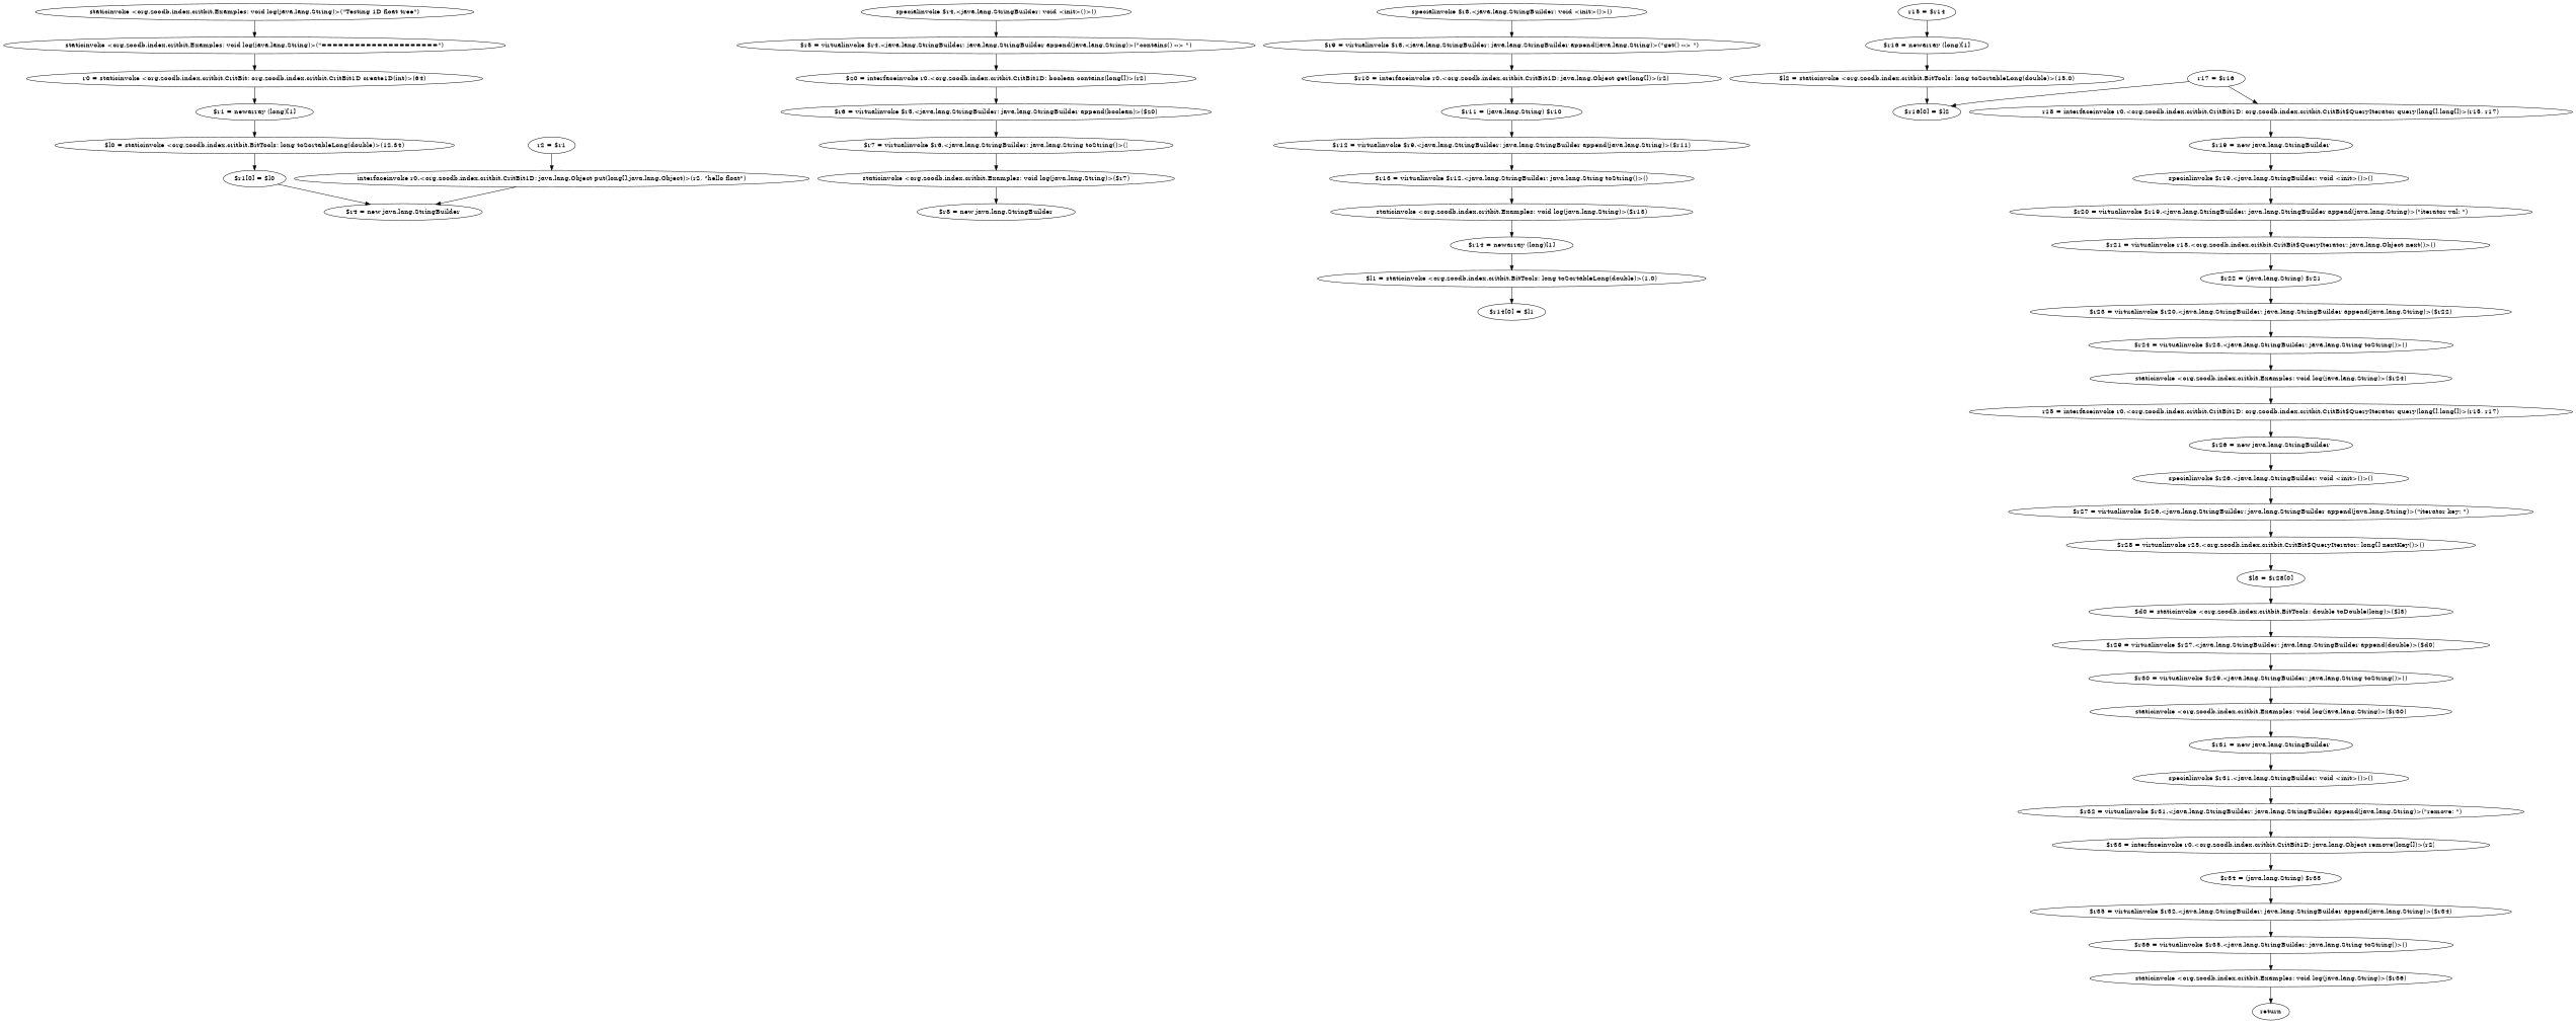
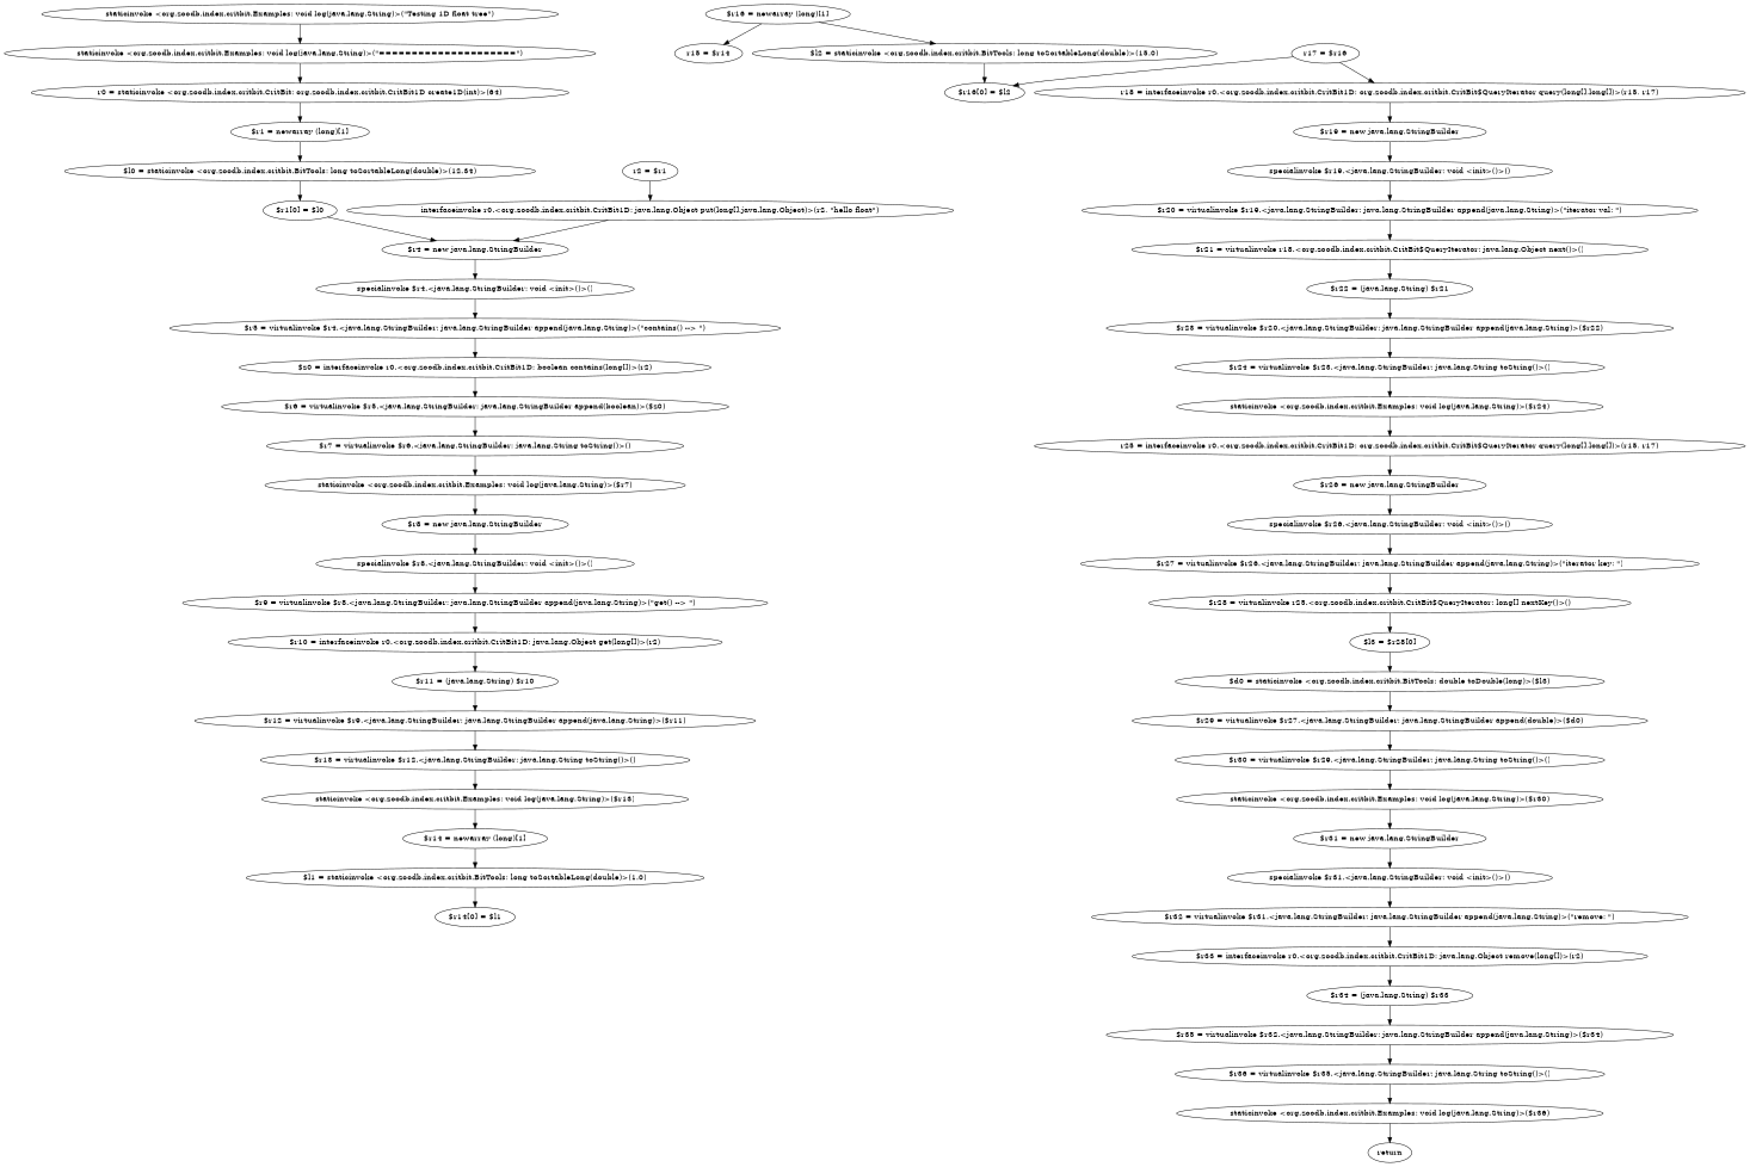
  digraph {
    "staticinvoke <org.zoodb.index.critbit.Examples: void log(java.lang.String)>(\"Testing 1D float tree\")"
    "staticinvoke <org.zoodb.index.critbit.Examples: void log(java.lang.String)>(\"=====================\")"
    "r0 = staticinvoke <org.zoodb.index.critbit.CritBit: org.zoodb.index.critbit.CritBit1D create1D(int)>(64)"
    "$r1 = newarray (long)[1]"
    "$l0 = staticinvoke <org.zoodb.index.critbit.BitTools: long toSortableLong(double)>(12.34)"
    "$r1[0] = $l0"
    "$r4 = new java.lang.StringBuilder"
    "r2 = $r1"
    "interfaceinvoke r0.<org.zoodb.index.critbit.CritBit1D: java.lang.Object put(long[],java.lang.Object)>(r2, \"hello float\")"
    "specialinvoke $r4.<java.lang.StringBuilder: void <init>()>()"
    "$r5 = virtualinvoke $r4.<java.lang.StringBuilder: java.lang.StringBuilder append(java.lang.String)>(\"contains() --> \")"
    "$z0 = interfaceinvoke r0.<org.zoodb.index.critbit.CritBit1D: boolean contains(long[])>(r2)"
    "$r6 = virtualinvoke $r5.<java.lang.StringBuilder: java.lang.StringBuilder append(boolean)>($z0)"
    "$r7 = virtualinvoke $r6.<java.lang.StringBuilder: java.lang.String toString()>()"
    "staticinvoke <org.zoodb.index.critbit.Examples: void log(java.lang.String)>($r7)"
    "$r8 = new java.lang.StringBuilder"
    "specialinvoke $r8.<java.lang.StringBuilder: void <init>()>()"
    "$r9 = virtualinvoke $r8.<java.lang.StringBuilder: java.lang.StringBuilder append(java.lang.String)>(\"get() --> \")"
    "$r10 = interfaceinvoke r0.<org.zoodb.index.critbit.CritBit1D: java.lang.Object get(long[])>(r2)"
    "$r11 = (java.lang.String) $r10"
    "$r12 = virtualinvoke $r9.<java.lang.StringBuilder: java.lang.StringBuilder append(java.lang.String)>($r11)"
    "$r13 = virtualinvoke $r12.<java.lang.StringBuilder: java.lang.String toString()>()"
    "staticinvoke <org.zoodb.index.critbit.Examples: void log(java.lang.String)>($r13)"
    "$r14 = newarray (long)[1]"
    "$l1 = staticinvoke <org.zoodb.index.critbit.BitTools: long toSortableLong(double)>(1.0)"
    "$r14[0] = $l1"
    "r15 = $r14"
    "$r16 = newarray (long)[1]"
    "$l2 = staticinvoke <org.zoodb.index.critbit.BitTools: long toSortableLong(double)>(15.0)"
    "$r16[0] = $l2"
    "r17 = $r16"
    "r18 = interfaceinvoke r0.<org.zoodb.index.critbit.CritBit1D: org.zoodb.index.critbit.CritBit$QueryIterator query(long[],long[])>(r15, r17)"
    "$r19 = new java.lang.StringBuilder"
    "specialinvoke $r19.<java.lang.StringBuilder: void <init>()>()"
    "$r20 = virtualinvoke $r19.<java.lang.StringBuilder: java.lang.StringBuilder append(java.lang.String)>(\"iterator val: \")"
    "$r21 = virtualinvoke r18.<org.zoodb.index.critbit.CritBit$QueryIterator: java.lang.Object next()>()"
    "$r22 = (java.lang.String) $r21"
    "$r23 = virtualinvoke $r20.<java.lang.StringBuilder: java.lang.StringBuilder append(java.lang.String)>($r22)"
    "$r24 = virtualinvoke $r23.<java.lang.StringBuilder: java.lang.String toString()>()"
    "staticinvoke <org.zoodb.index.critbit.Examples: void log(java.lang.String)>($r24)"
    "r25 = interfaceinvoke r0.<org.zoodb.index.critbit.CritBit1D: org.zoodb.index.critbit.CritBit$QueryIterator query(long[],long[])>(r15, r17)"
    "$r26 = new java.lang.StringBuilder"
    "specialinvoke $r26.<java.lang.StringBuilder: void <init>()>()"
    "$r27 = virtualinvoke $r26.<java.lang.StringBuilder: java.lang.StringBuilder append(java.lang.String)>(\"iterator key: \")"
    "$r28 = virtualinvoke r25.<org.zoodb.index.critbit.CritBit$QueryIterator: long[] nextKey()>()"
    "$l3 = $r28[0]"
    "$d0 = staticinvoke <org.zoodb.index.critbit.BitTools: double toDouble(long)>($l3)"
    "$r29 = virtualinvoke $r27.<java.lang.StringBuilder: java.lang.StringBuilder append(double)>($d0)"
    "$r30 = virtualinvoke $r29.<java.lang.StringBuilder: java.lang.String toString()>()"
    "staticinvoke <org.zoodb.index.critbit.Examples: void log(java.lang.String)>($r30)"
    "$r31 = new java.lang.StringBuilder"
    "specialinvoke $r31.<java.lang.StringBuilder: void <init>()>()"
    "$r32 = virtualinvoke $r31.<java.lang.StringBuilder: java.lang.StringBuilder append(java.lang.String)>(\"remove: \")"
    "$r33 = interfaceinvoke r0.<org.zoodb.index.critbit.CritBit1D: java.lang.Object remove(long[])>(r2)"
    "$r34 = (java.lang.String) $r33"
    "$r35 = virtualinvoke $r32.<java.lang.StringBuilder: java.lang.StringBuilder append(java.lang.String)>($r34)"
    "$r36 = virtualinvoke $r35.<java.lang.StringBuilder: java.lang.String toString()>()"
    "staticinvoke <org.zoodb.index.critbit.Examples: void log(java.lang.String)>($r36)"
    return
    "staticinvoke <org.zoodb.index.critbit.Examples: void log(java.lang.String)>(\"Testing 1D float tree\")" -> "staticinvoke <org.zoodb.index.critbit.Examples: void log(java.lang.String)>(\"=====================\")"
    "staticinvoke <org.zoodb.index.critbit.Examples: void log(java.lang.String)>(\"=====================\")" -> "r0 = staticinvoke <org.zoodb.index.critbit.CritBit: org.zoodb.index.critbit.CritBit1D create1D(int)>(64)"
    "r0 = staticinvoke <org.zoodb.index.critbit.CritBit: org.zoodb.index.critbit.CritBit1D create1D(int)>(64)" -> "$r1 = newarray (long)[1]"
    "$r1 = newarray (long)[1]" -> "$l0 = staticinvoke <org.zoodb.index.critbit.BitTools: long toSortableLong(double)>(12.34)"
    "$l0 = staticinvoke <org.zoodb.index.critbit.BitTools: long toSortableLong(double)>(12.34)" -> "$r1[0] = $l0"
    "$r1[0] = $l0" -> "$r4 = new java.lang.StringBuilder"
+   "$r4 = new java.lang.StringBuilder" -> "specialinvoke $r4.<java.lang.StringBuilder: void <init>()>()"
    "r2 = $r1" -> "interfaceinvoke r0.<org.zoodb.index.critbit.CritBit1D: java.lang.Object put(long[],java.lang.Object)>(r2, \"hello float\")"
    "interfaceinvoke r0.<org.zoodb.index.critbit.CritBit1D: java.lang.Object put(long[],java.lang.Object)>(r2, \"hello float\")" -> "$r4 = new java.lang.StringBuilder"
    "specialinvoke $r4.<java.lang.StringBuilder: void <init>()>()" -> "$r5 = virtualinvoke $r4.<java.lang.StringBuilder: java.lang.StringBuilder append(java.lang.String)>(\"contains() --> \")"
    "$r5 = virtualinvoke $r4.<java.lang.StringBuilder: java.lang.StringBuilder append(java.lang.String)>(\"contains() --> \")" -> "$z0 = interfaceinvoke r0.<org.zoodb.index.critbit.CritBit1D: boolean contains(long[])>(r2)"
    "$z0 = interfaceinvoke r0.<org.zoodb.index.critbit.CritBit1D: boolean contains(long[])>(r2)" -> "$r6 = virtualinvoke $r5.<java.lang.StringBuilder: java.lang.StringBuilder append(boolean)>($z0)"
    "$r6 = virtualinvoke $r5.<java.lang.StringBuilder: java.lang.StringBuilder append(boolean)>($z0)" -> "$r7 = virtualinvoke $r6.<java.lang.StringBuilder: java.lang.String toString()>()"
    "$r7 = virtualinvoke $r6.<java.lang.StringBuilder: java.lang.String toString()>()" -> "staticinvoke <org.zoodb.index.critbit.Examples: void log(java.lang.String)>($r7)"
    "staticinvoke <org.zoodb.index.critbit.Examples: void log(java.lang.String)>($r7)" -> "$r8 = new java.lang.StringBuilder"
+   "$r8 = new java.lang.StringBuilder" -> "specialinvoke $r8.<java.lang.StringBuilder: void <init>()>()"
    "specialinvoke $r8.<java.lang.StringBuilder: void <init>()>()" -> "$r9 = virtualinvoke $r8.<java.lang.StringBuilder: java.lang.StringBuilder append(java.lang.String)>(\"get() --> \")"
    "$r9 = virtualinvoke $r8.<java.lang.StringBuilder: java.lang.StringBuilder append(java.lang.String)>(\"get() --> \")" -> "$r10 = interfaceinvoke r0.<org.zoodb.index.critbit.CritBit1D: java.lang.Object get(long[])>(r2)"
    "$r10 = interfaceinvoke r0.<org.zoodb.index.critbit.CritBit1D: java.lang.Object get(long[])>(r2)" -> "$r11 = (java.lang.String) $r10"
    "$r11 = (java.lang.String) $r10" -> "$r12 = virtualinvoke $r9.<java.lang.StringBuilder: java.lang.StringBuilder append(java.lang.String)>($r11)"
    "$r12 = virtualinvoke $r9.<java.lang.StringBuilder: java.lang.StringBuilder append(java.lang.String)>($r11)" -> "$r13 = virtualinvoke $r12.<java.lang.StringBuilder: java.lang.String toString()>()"
    "$r13 = virtualinvoke $r12.<java.lang.StringBuilder: java.lang.String toString()>()" -> "staticinvoke <org.zoodb.index.critbit.Examples: void log(java.lang.String)>($r13)"
    "staticinvoke <org.zoodb.index.critbit.Examples: void log(java.lang.String)>($r13)" -> "$r14 = newarray (long)[1]"
    "$r14 = newarray (long)[1]" -> "$l1 = staticinvoke <org.zoodb.index.critbit.BitTools: long toSortableLong(double)>(1.0)"
    "$l1 = staticinvoke <org.zoodb.index.critbit.BitTools: long toSortableLong(double)>(1.0)" -> "$r14[0] = $l1"
-   "r15 = $r14" -> "$r16 = newarray (long)[1]"
+   "$r16 = newarray (long)[1]" -> "r15 = $r14"
    "$r16 = newarray (long)[1]" -> "$l2 = staticinvoke <org.zoodb.index.critbit.BitTools: long toSortableLong(double)>(15.0)"
    "$l2 = staticinvoke <org.zoodb.index.critbit.BitTools: long toSortableLong(double)>(15.0)" -> "$r16[0] = $l2"
    "r17 = $r16" -> "$r16[0] = $l2"
    "r17 = $r16" -> "r18 = interfaceinvoke r0.<org.zoodb.index.critbit.CritBit1D: org.zoodb.index.critbit.CritBit$QueryIterator query(long[],long[])>(r15, r17)"
    "r18 = interfaceinvoke r0.<org.zoodb.index.critbit.CritBit1D: org.zoodb.index.critbit.CritBit$QueryIterator query(long[],long[])>(r15, r17)" -> "$r19 = new java.lang.StringBuilder"
    "$r19 = new java.lang.StringBuilder" -> "specialinvoke $r19.<java.lang.StringBuilder: void <init>()>()"
    "specialinvoke $r19.<java.lang.StringBuilder: void <init>()>()" -> "$r20 = virtualinvoke $r19.<java.lang.StringBuilder: java.lang.StringBuilder append(java.lang.String)>(\"iterator val: \")"
    "$r20 = virtualinvoke $r19.<java.lang.StringBuilder: java.lang.StringBuilder append(java.lang.String)>(\"iterator val: \")" -> "$r21 = virtualinvoke r18.<org.zoodb.index.critbit.CritBit$QueryIterator: java.lang.Object next()>()"
    "$r21 = virtualinvoke r18.<org.zoodb.index.critbit.CritBit$QueryIterator: java.lang.Object next()>()" -> "$r22 = (java.lang.String) $r21"
    "$r22 = (java.lang.String) $r21" -> "$r23 = virtualinvoke $r20.<java.lang.StringBuilder: java.lang.StringBuilder append(java.lang.String)>($r22)"
    "$r23 = virtualinvoke $r20.<java.lang.StringBuilder: java.lang.StringBuilder append(java.lang.String)>($r22)" -> "$r24 = virtualinvoke $r23.<java.lang.StringBuilder: java.lang.String toString()>()"
    "$r24 = virtualinvoke $r23.<java.lang.StringBuilder: java.lang.String toString()>()" -> "staticinvoke <org.zoodb.index.critbit.Examples: void log(java.lang.String)>($r24)"
    "staticinvoke <org.zoodb.index.critbit.Examples: void log(java.lang.String)>($r24)" -> "r25 = interfaceinvoke r0.<org.zoodb.index.critbit.CritBit1D: org.zoodb.index.critbit.CritBit$QueryIterator query(long[],long[])>(r15, r17)"
    "r25 = interfaceinvoke r0.<org.zoodb.index.critbit.CritBit1D: org.zoodb.index.critbit.CritBit$QueryIterator query(long[],long[])>(r15, r17)" -> "$r26 = new java.lang.StringBuilder"
    "$r26 = new java.lang.StringBuilder" -> "specialinvoke $r26.<java.lang.StringBuilder: void <init>()>()"
    "specialinvoke $r26.<java.lang.StringBuilder: void <init>()>()" -> "$r27 = virtualinvoke $r26.<java.lang.StringBuilder: java.lang.StringBuilder append(java.lang.String)>(\"iterator key: \")"
    "$r27 = virtualinvoke $r26.<java.lang.StringBuilder: java.lang.StringBuilder append(java.lang.String)>(\"iterator key: \")" -> "$r28 = virtualinvoke r25.<org.zoodb.index.critbit.CritBit$QueryIterator: long[] nextKey()>()"
    "$r28 = virtualinvoke r25.<org.zoodb.index.critbit.CritBit$QueryIterator: long[] nextKey()>()" -> "$l3 = $r28[0]"
    "$l3 = $r28[0]" -> "$d0 = staticinvoke <org.zoodb.index.critbit.BitTools: double toDouble(long)>($l3)"
    "$d0 = staticinvoke <org.zoodb.index.critbit.BitTools: double toDouble(long)>($l3)" -> "$r29 = virtualinvoke $r27.<java.lang.StringBuilder: java.lang.StringBuilder append(double)>($d0)"
    "$r29 = virtualinvoke $r27.<java.lang.StringBuilder: java.lang.StringBuilder append(double)>($d0)" -> "$r30 = virtualinvoke $r29.<java.lang.StringBuilder: java.lang.String toString()>()"
    "$r30 = virtualinvoke $r29.<java.lang.StringBuilder: java.lang.String toString()>()" -> "staticinvoke <org.zoodb.index.critbit.Examples: void log(java.lang.String)>($r30)"
    "staticinvoke <org.zoodb.index.critbit.Examples: void log(java.lang.String)>($r30)" -> "$r31 = new java.lang.StringBuilder"
    "$r31 = new java.lang.StringBuilder" -> "specialinvoke $r31.<java.lang.StringBuilder: void <init>()>()"
    "specialinvoke $r31.<java.lang.StringBuilder: void <init>()>()" -> "$r32 = virtualinvoke $r31.<java.lang.StringBuilder: java.lang.StringBuilder append(java.lang.String)>(\"remove: \")"
    "$r32 = virtualinvoke $r31.<java.lang.StringBuilder: java.lang.StringBuilder append(java.lang.String)>(\"remove: \")" -> "$r33 = interfaceinvoke r0.<org.zoodb.index.critbit.CritBit1D: java.lang.Object remove(long[])>(r2)"
    "$r33 = interfaceinvoke r0.<org.zoodb.index.critbit.CritBit1D: java.lang.Object remove(long[])>(r2)" -> "$r34 = (java.lang.String) $r33"
    "$r34 = (java.lang.String) $r33" -> "$r35 = virtualinvoke $r32.<java.lang.StringBuilder: java.lang.StringBuilder append(java.lang.String)>($r34)"
    "$r35 = virtualinvoke $r32.<java.lang.StringBuilder: java.lang.StringBuilder append(java.lang.String)>($r34)" -> "$r36 = virtualinvoke $r35.<java.lang.StringBuilder: java.lang.String toString()>()"
    "$r36 = virtualinvoke $r35.<java.lang.StringBuilder: java.lang.String toString()>()" -> "staticinvoke <org.zoodb.index.critbit.Examples: void log(java.lang.String)>($r36)"
    "staticinvoke <org.zoodb.index.critbit.Examples: void log(java.lang.String)>($r36)" -> return
  }
